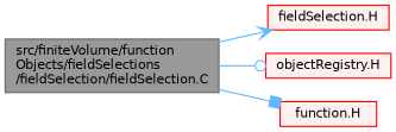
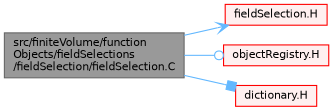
  digraph {
    rankdir=LR
    node [color=red fillcolor="#FFF0F0" fontname=Helvetica fontsize=10 shape=box style=filled]
    edge [color=steelblue1 fontname=Helvetica fontsize=10 labelfontname=Helvetica labelfontsize=10 style=solid]
    n1 [color=gray40 fillcolor=grey60 fontcolor=black height=0.2 label="src/finiteVolume/function\lObjects/fieldSelections\l/fieldSelection/fieldSelection.C" width=0.4]
    n2 [height=0.2 label="fieldSelection.H" width=0.4]
    n3 [height=0.2 label="objectRegistry.H" width=0.4]
-   n4 [height=0.2 label="function.H" width=0.4]
+   n4 [height=0.2 label="dictionary.H" width=0.4]
    n1 -> n2 [arrowhead=vee]
    n1 -> n3 [arrowhead=odot]
    n1 -> n4 [arrowhead=box]
  }
